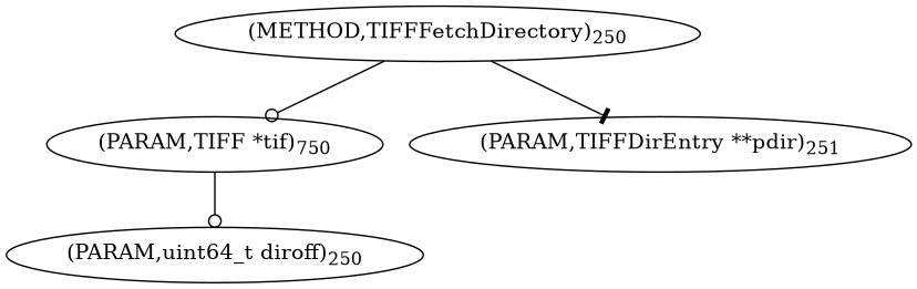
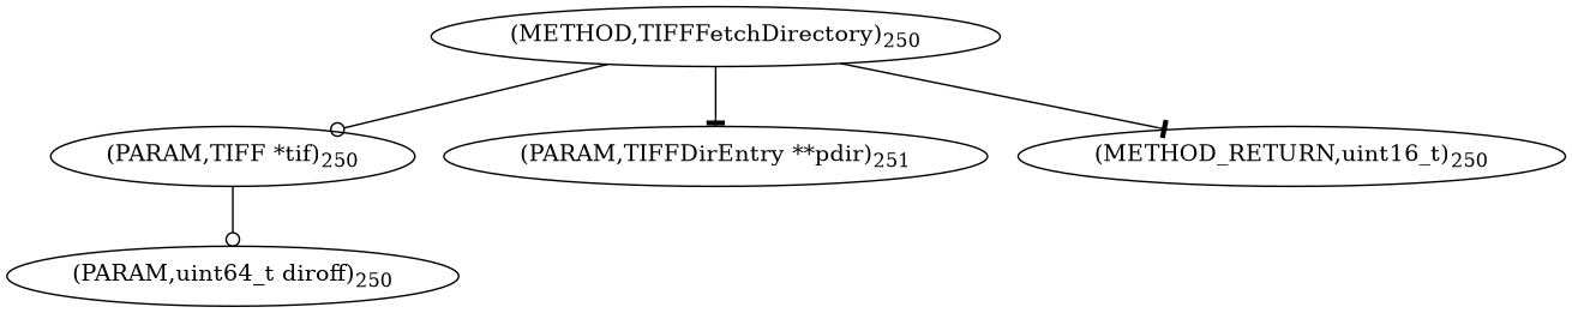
  digraph {
    edge [arrowhead=odot]
    n1 [label=<(METHOD,TIFFFetchDirectory)<SUB>250</SUB>>]
-   n2 [label=<(PARAM,TIFF *tif)<SUB>750</SUB>>]
+   n2 [label=<(PARAM,TIFF *tif)<SUB>250</SUB>>]
    n3 [label=<(PARAM,TIFFDirEntry **pdir)<SUB>251</SUB>>]
+   n4 [label=<(METHOD_RETURN,uint16_t)<SUB>250</SUB>>]
    n5 [label=<(PARAM,uint64_t diroff)<SUB>250</SUB>>]
    n1 -> n2
    n1 -> n3 [arrowhead=tee]
+   n1 -> n4 [arrowhead=tee]
    n2 -> n5
  }
